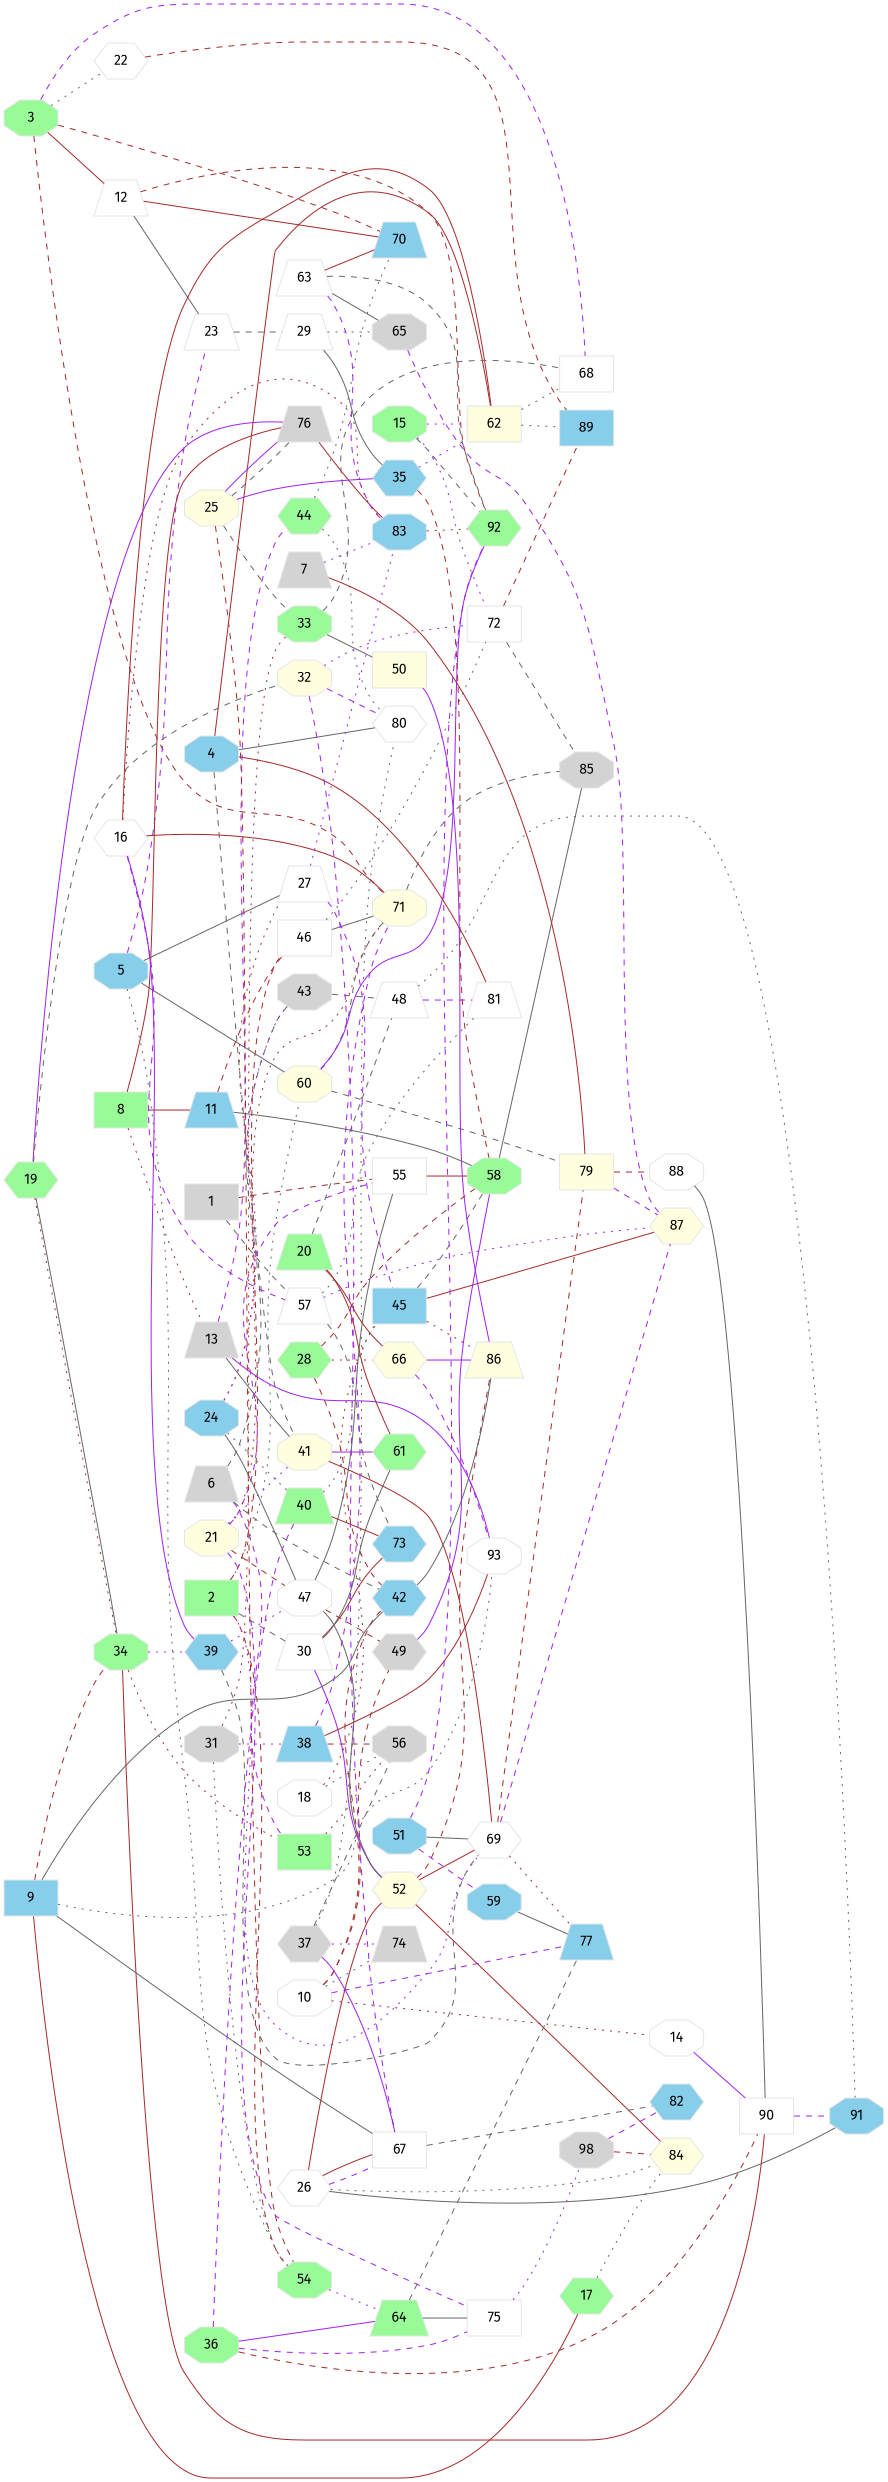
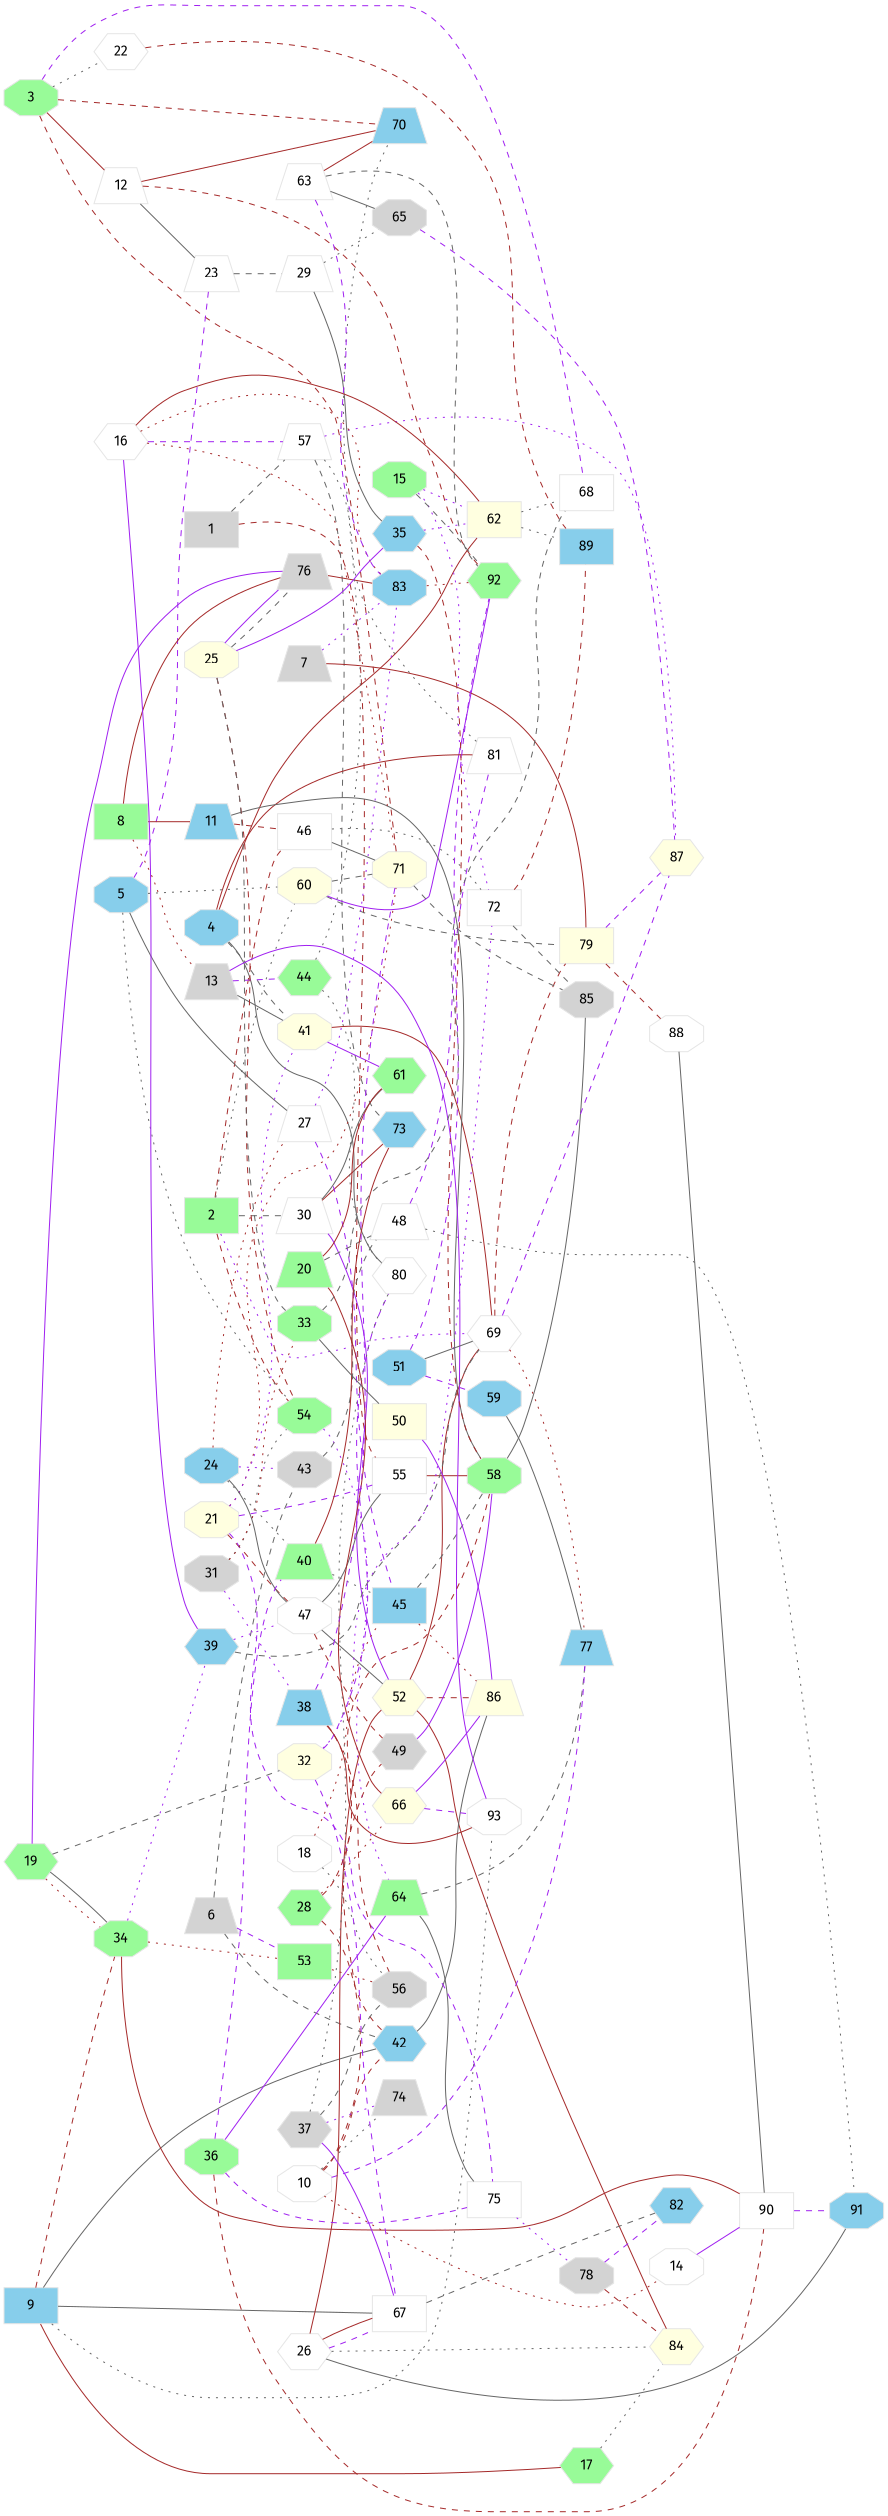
  graph {
    fontname="Fira Sans"
    rankdir=LR
    node [color=gray90 fillcolor=white fontname="Fira Sans" shape=octagon style=filled]
    edge [color=gray40 fontname="Fira Sans" style=dashed]
    1 [fillcolor=lightgrey shape=box]
    55 [shape=box]
    57 [shape=trapezium]
    58 [fillcolor=palegreen]
    81 [shape=trapezium]
    73 [fillcolor=skyblue shape=hexagon]
    87 [fillcolor=lightyellow shape=hexagon]
    2 [fillcolor=palegreen shape=box]
    30 [shape=trapezium]
    46 [shape=box]
    54 [fillcolor=palegreen]
    60 [fillcolor=lightyellow]
    69 [shape=hexagon]
    61 [fillcolor=palegreen shape=hexagon]
    52 [fillcolor=lightyellow shape=hexagon]
    71 [fillcolor=lightyellow]
    72 [shape=box]
    64 [fillcolor=palegreen shape=trapezium]
    79 [fillcolor=lightyellow shape=box]
    92 [fillcolor=palegreen shape=hexagon]
    77 [fillcolor=skyblue shape=trapezium]
    3 [fillcolor=palegreen]
    12 [shape=trapezium]
    22 [shape=hexagon]
    68 [shape=box]
    70 [fillcolor=skyblue shape=trapezium]
    23 [shape=trapezium]
    89 [fillcolor=skyblue shape=box]
    85 [fillcolor=lightgrey]
    4 [fillcolor=skyblue]
    41 [fillcolor=lightyellow]
    62 [fillcolor=lightyellow shape=box]
    80 [shape=hexagon]
    5 [fillcolor=skyblue]
    27 [shape=trapezium]
    29 [shape=trapezium]
    83 [fillcolor=skyblue]
    45 [fillcolor=skyblue shape=box]
    6 [fillcolor=lightgrey shape=trapezium]
    42 [fillcolor=skyblue shape=hexagon]
    43 [fillcolor=lightgrey]
    53 [fillcolor=palegreen shape=box]
    86 [fillcolor=lightyellow shape=trapezium]
    48 [shape=trapezium]
    56 [fillcolor=lightgrey]
    7 [fillcolor=lightgrey shape=trapezium]
    88
    8 [fillcolor=palegreen shape=box]
    11 [fillcolor=skyblue shape=trapezium]
    13 [fillcolor=lightgrey shape=trapezium]
    76 [fillcolor=lightgrey shape=trapezium]
    93
    44 [fillcolor=palegreen shape=hexagon]
    9 [fillcolor=skyblue shape=box]
    17 [fillcolor=palegreen shape=hexagon]
    34 [fillcolor=palegreen]
    67 [shape=box]
    84 [fillcolor=lightyellow shape=hexagon]
    90 [shape=box]
    39 [fillcolor=skyblue shape=hexagon]
    82 [fillcolor=skyblue shape=hexagon]
    10
    14
    49 [fillcolor=lightgrey shape=hexagon]
    74 [fillcolor=lightgrey shape=trapezium]
    91 [fillcolor=skyblue]
    15 [fillcolor=palegreen]
    16 [shape=hexagon]
    47
    18
    19 [fillcolor=palegreen shape=hexagon]
    32 [fillcolor=lightyellow]
    20 [fillcolor=palegreen shape=trapezium]
    66 [fillcolor=lightyellow shape=hexagon]
    21 [fillcolor=lightyellow]
    75 [shape=box]
-   78 [fillcolor=lightgrey label=98]
+   78 [fillcolor=lightgrey]
    35 [fillcolor=skyblue shape=hexagon]
    65 [fillcolor=lightgrey]
    24 [fillcolor=skyblue]
    40 [fillcolor=palegreen shape=trapezium]
    25 [fillcolor=lightyellow]
    33 [fillcolor=palegreen]
    50 [fillcolor=lightyellow shape=box]
    26 [shape=hexagon]
    28 [fillcolor=palegreen shape=hexagon]
    31 [fillcolor=lightgrey]
    38 [fillcolor=skyblue shape=trapezium]
    36 [fillcolor=palegreen]
    37 [fillcolor=lightgrey shape=hexagon]
    51 [fillcolor=skyblue]
    59 [fillcolor=skyblue]
    63 [shape=trapezium]
    1 -- 55 [color=brown]
    1 -- 57
    55 -- 58 [color=brown style=solid]
    57 -- 81 [style=dotted]
    57 -- 73
    57 -- 87 [color=purple style=dotted]
    58 -- 85 [style=solid]
    2 -- 30
    2 -- 46 [color=brown]
    2 -- 54 [color=brown]
    2 -- 60 [style=dotted]
    2 -- 69 [color=purple style=dotted]
    30 -- 73 [color=brown style=solid]
    30 -- 61 [style=solid]
    30 -- 52 [color=purple style=solid]
    46 -- 71 [style=solid]
    46 -- 72 [style=dotted]
    54 -- 64 [color=purple style=dotted]
    60 -- 71
    60 -- 79
    60 -- 92 [color=purple style=solid]
    69 -- 87 [color=purple]
    69 -- 79 [color=brown]
    69 -- 77 [color=brown style=dotted]
    52 -- 69 [color=brown style=solid]
    52 -- 86 [color=brown]
    52 -- 84 [color=brown style=solid]
    71 -- 85
    72 -- 89 [color=brown]
    72 -- 85
    64 -- 77
    64 -- 75 [style=solid]
    79 -- 87 [color=purple]
    79 -- 88 [color=brown]
    3 -- 71 [color=brown]
    3 -- 12 [color=brown style=solid]
    3 -- 22 [style=dotted]
    3 -- 68 [color=purple]
    3 -- 70 [color=brown]
    12 -- 92 [color=brown]
    12 -- 70 [color=brown style=solid]
    12 -- 23 [style=solid]
    22 -- 89 [color=brown]
    23 -- 29
    4 -- 81 [color=brown style=solid]
    4 -- 41
    4 -- 62 [color=brown style=solid]
    4 -- 80 [style=solid]
    41 -- 69 [color=brown style=solid]
    41 -- 61 [color=purple style=solid]
    62 -- 68 [style=dotted]
    62 -- 89 [style=dotted]
    5 -- 54 [style=dotted]
-   5 -- 60 [style=solid]
+   5 -- 60 [style=dotted]
    5 -- 23 [color=purple]
    5 -- 27 [style=solid]
    27 -- 83 [color=purple style=dotted]
    27 -- 45 [color=purple]
    29 -- 35 [style=solid]
    29 -- 65 [style=dotted]
    83 -- 92 [color=brown style=dotted]
    45 -- 58
-   45 -- 87 [color=brown style=solid]
    45 -- 86 [color=brown style=dotted]
    6 -- 42
    6 -- 43
    6 -- 53 [color=purple]
    42 -- 86 [style=solid]
    43 -- 48
    53 -- 56 [color=brown style=dotted]
    48 -- 81 [color=purple]
    48 -- 91 [style=dotted]
    7 -- 79 [color=brown style=solid]
    7 -- 83 [color=purple style=dotted]
    88 -- 90 [style=solid]
    8 -- 11 [color=brown style=solid]
    8 -- 13 [color=brown style=dotted]
    8 -- 76 [color=brown style=solid]
    11 -- 58 [style=solid]
    11 -- 46 [color=brown]
    13 -- 41 [style=solid]
    13 -- 93 [color=purple style=solid]
    13 -- 44 [color=purple]
    76 -- 83 [color=brown style=solid]
    44 -- 70 [style=dotted]
    44 -- 80 [style=dotted]
    9 -- 42 [style=solid]
    9 -- 93 [style=dotted]
    9 -- 17 [color=brown style=solid]
    9 -- 34 [color=brown]
    9 -- 67 [style=solid]
    17 -- 84 [style=dotted]
    34 -- 53 [color=brown style=dotted]
    34 -- 90 [color=brown style=solid]
    34 -- 39 [color=purple style=dotted]
    67 -- 82
    90 -- 91 [color=purple]
    39 -- 69
    39 -- 47 [color=purple style=dotted]
    10 -- 77 [color=purple]
    10 -- 42 [color=brown]
    10 -- 14 [color=brown style=dotted]
    10 -- 49 [color=brown]
    10 -- 74 [style=dotted]
    14 -- 90 [color=purple style=solid]
    49 -- 58 [color=purple style=solid]
    15 -- 72 [color=purple style=dotted]
    15 -- 92
    15 -- 62 [color=purple style=dotted]
    16 -- 57 [color=purple]
-   16 -- 71 [color=brown style=solid]
+   16 -- 71 [color=brown style=dotted]
    16 -- 62 [color=brown style=solid]
    16 -- 83 [color=brown style=dotted]
    16 -- 39 [color=purple style=solid]
    47 -- 55 [style=solid]
    47 -- 52 [style=solid]
    47 -- 49 [color=brown]
    18 -- 45 [color=brown style=dotted]
    18 -- 56 [style=dotted]
    19 -- 76 [color=purple style=solid]
    19 -- 34 [color=brown style=dotted]
    19 -- 34 [style=solid]
    19 -- 32
    32 -- 72 [color=purple style=dotted]
    32 -- 80 [color=purple]
    32 -- 67 [color=purple]
    20 -- 61 [color=brown style=solid]
    20 -- 48
    20 -- 66 [color=brown style=solid]
    66 -- 86 [color=purple style=solid]
    66 -- 93 [color=purple]
    21 -- 55 [color=purple]
    21 -- 71 [color=brown style=dotted]
    21 -- 41 [color=purple style=dotted]
    21 -- 47 [color=brown]
    21 -- 75 [color=purple]
    75 -- 78 [color=purple style=dotted]
    78 -- 84 [color=brown]
    78 -- 82 [color=purple]
    35 -- 58 [color=brown]
    35 -- 62 [color=purple style=dotted]
    65 -- 87 [color=purple]
    24 -- 27 [color=brown style=dotted]
    24 -- 43 [color=purple style=dotted]
    24 -- 47 [style=solid]
    24 -- 40 [style=dotted]
    40 -- 73 [color=brown style=solid]
    40 -- 45 [style=dotted]
    25 -- 54 [color=brown]
    25 -- 76
    25 -- 76 [color=purple style=solid]
    25 -- 35 [color=purple style=solid]
    25 -- 33
    33 -- 68
    33 -- 50 [style=solid]
    50 -- 86 [color=purple style=solid]
    26 -- 52 [color=brown style=solid]
    26 -- 67 [color=purple]
    26 -- 67 [color=brown style=solid]
    26 -- 84 [style=dotted]
    26 -- 91 [style=solid]
    28 -- 58 [color=brown]
    28 -- 42 [color=brown]
    28 -- 66 [color=brown style=dotted]
    31 -- 54 [style=dotted]
    31 -- 33 [color=brown style=dotted]
    31 -- 38 [color=purple style=dotted]
    38 -- 71 [color=purple]
    38 -- 56 [color=brown]
    38 -- 93 [color=brown style=solid]
    36 -- 64 [color=purple style=solid]
    36 -- 90 [color=brown]
    36 -- 75 [color=purple]
    36 -- 40 [color=purple]
    37 -- 80 [style=dotted]
    37 -- 56
    37 -- 67 [color=purple style=solid]
    37 -- 74 [color=purple style=dotted]
    51 -- 69 [style=solid]
    51 -- 92 [color=purple]
    51 -- 59 [color=purple]
    59 -- 77 [style=solid]
    63 -- 92
    63 -- 70 [color=brown style=solid]
    63 -- 83 [color=purple]
    63 -- 65 [style=solid]
  }
